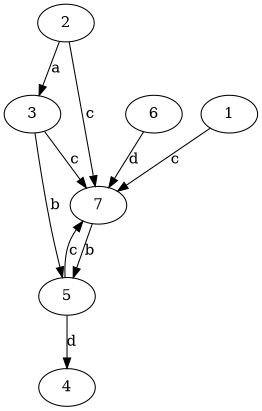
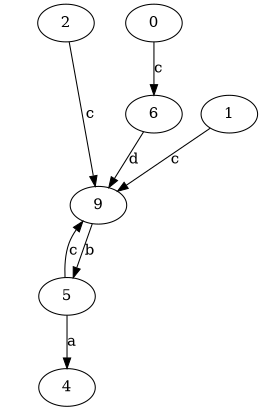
  strict digraph {
    1
-   7
+   7 [label=9]
    5
    2
-   3
    4
+   0
    6
    1 -> 7 [label=c]
    7 -> 5 [label=b]
    5 -> 7 [label=c]
-   5 -> 4 [label=d]
+   5 -> 4 [label=a]
    2 -> 7 [label=c]
-   2 -> 3 [label=a]
-   3 -> 7 [label=c]
-   3 -> 5 [label=b]
+   0 -> 6 [label=c]
    6 -> 7 [label=d]
  }
